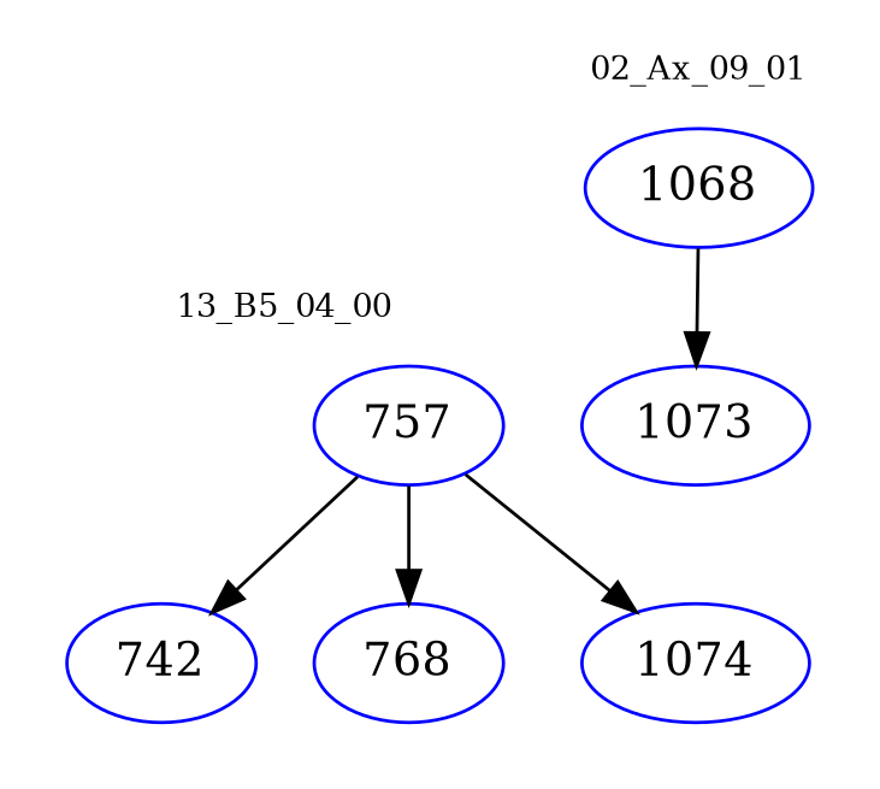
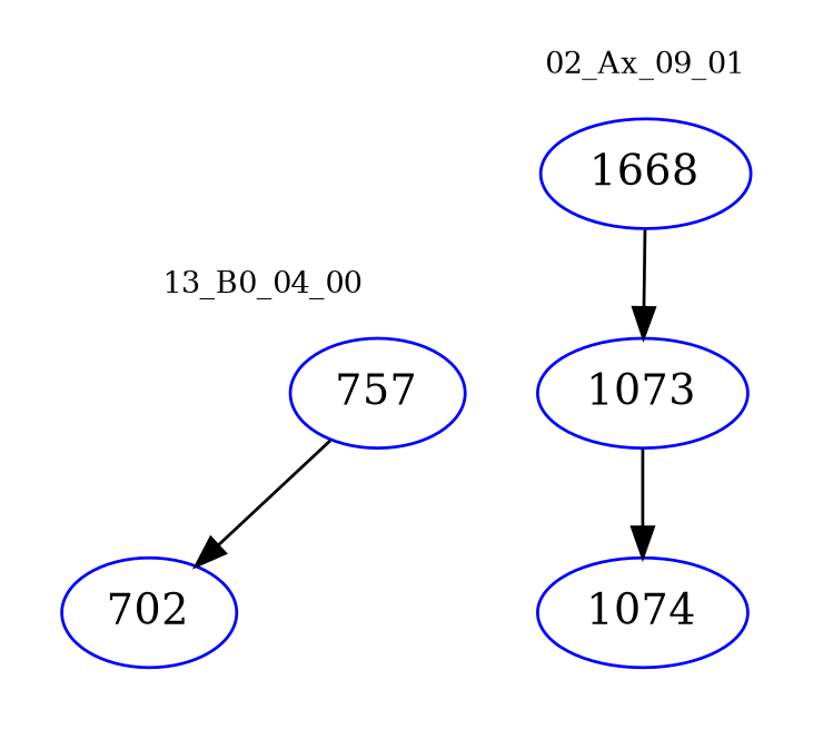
  digraph {
    node [color=blue]
    edge [color=black]
    n1 [label=1073]
-   n2 [label=1068]
+   n2 [label=1668]
    n3 [label=1074]
    n4 [label=757]
-   n5 [label=742]
-   n6 [label=768]
+   n5 [label=702]
    subgraph cluster_1 {
      color=white
      fontsize=10
      label="02_Ax_09_01"
      n1
      n2
      n3
    }
    subgraph cluster_2 {
      color=white
      fontsize=10
-     label="13_B5_04_00"
+     label="13_B0_04_00"
      n4
      n5
-     n6
    }
-   n4 -> n3
+   n1 -> n3
    n2 -> n1
    n4 -> n5
-   n4 -> n6
  }
